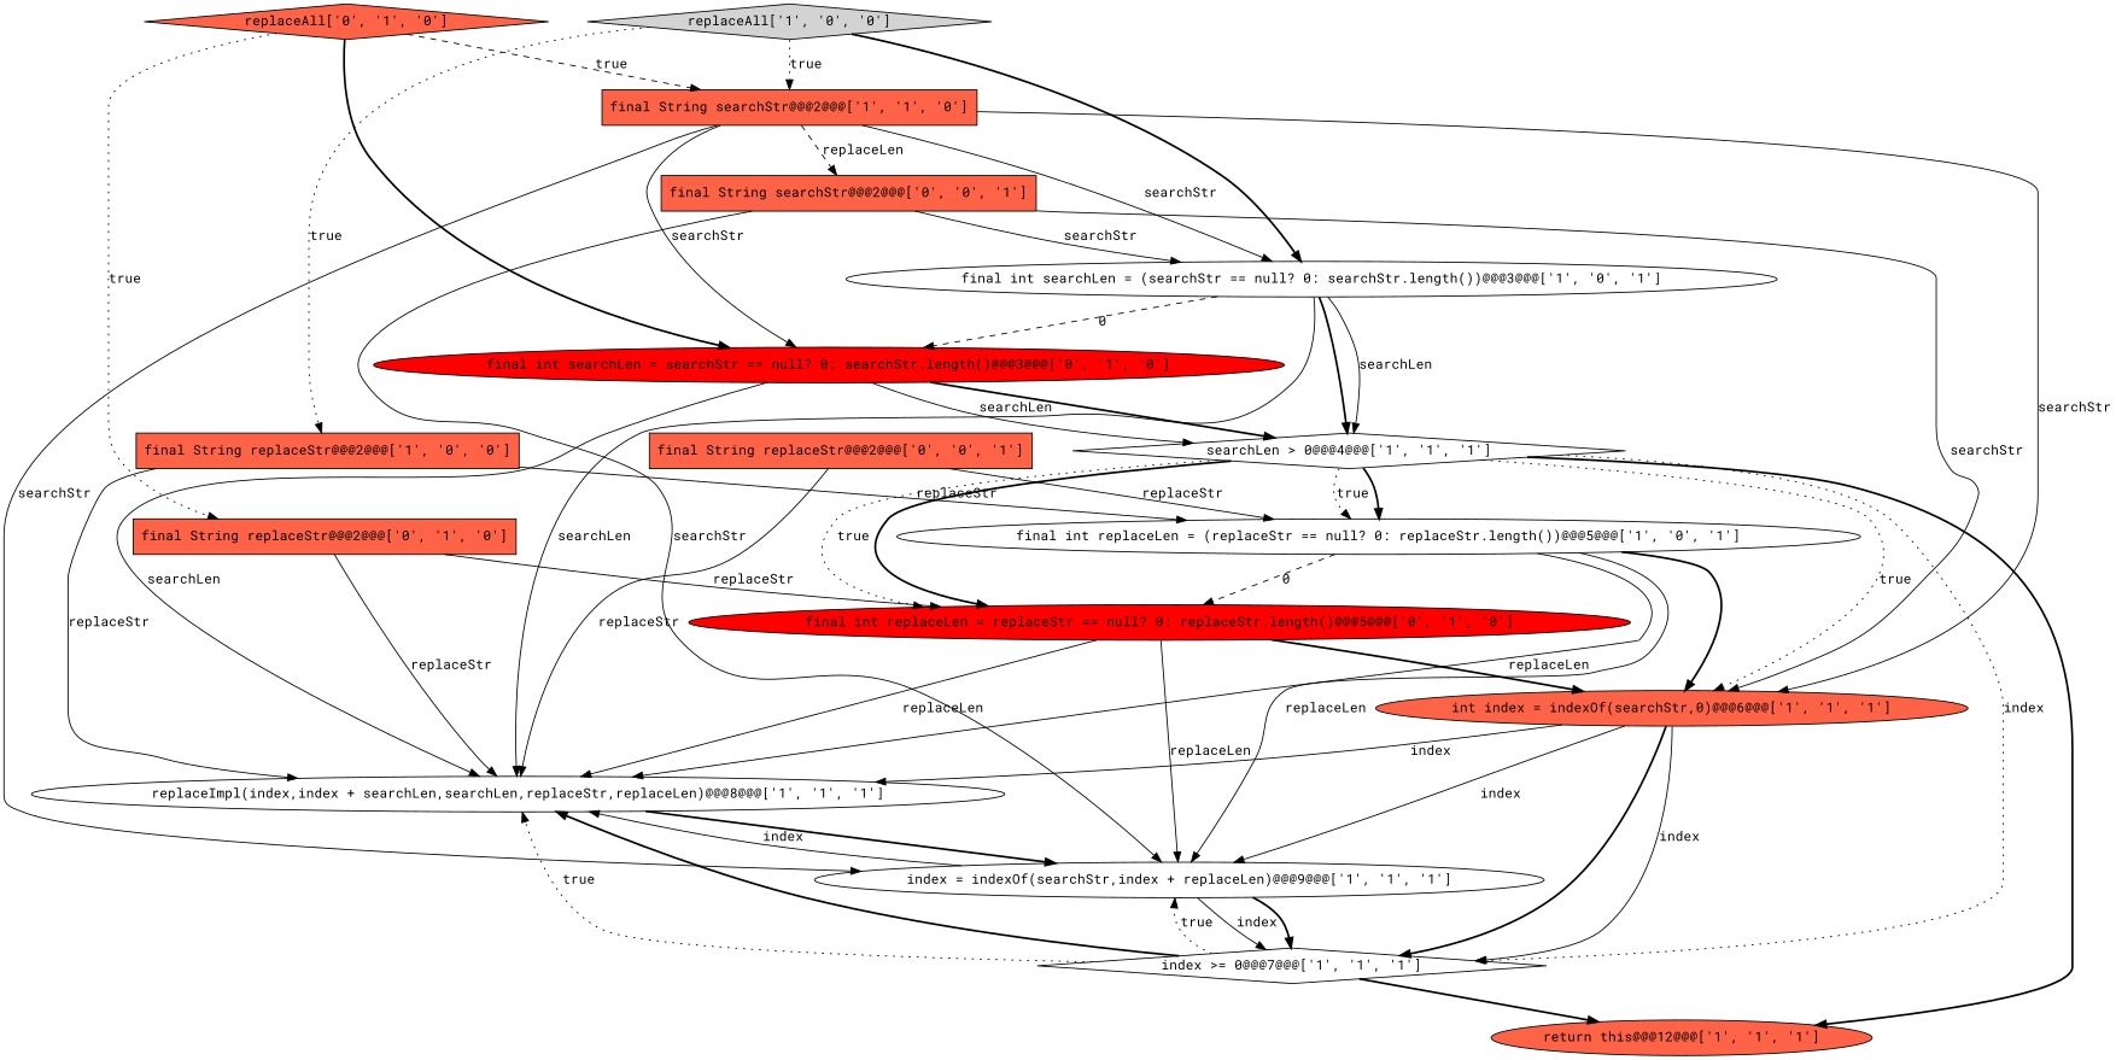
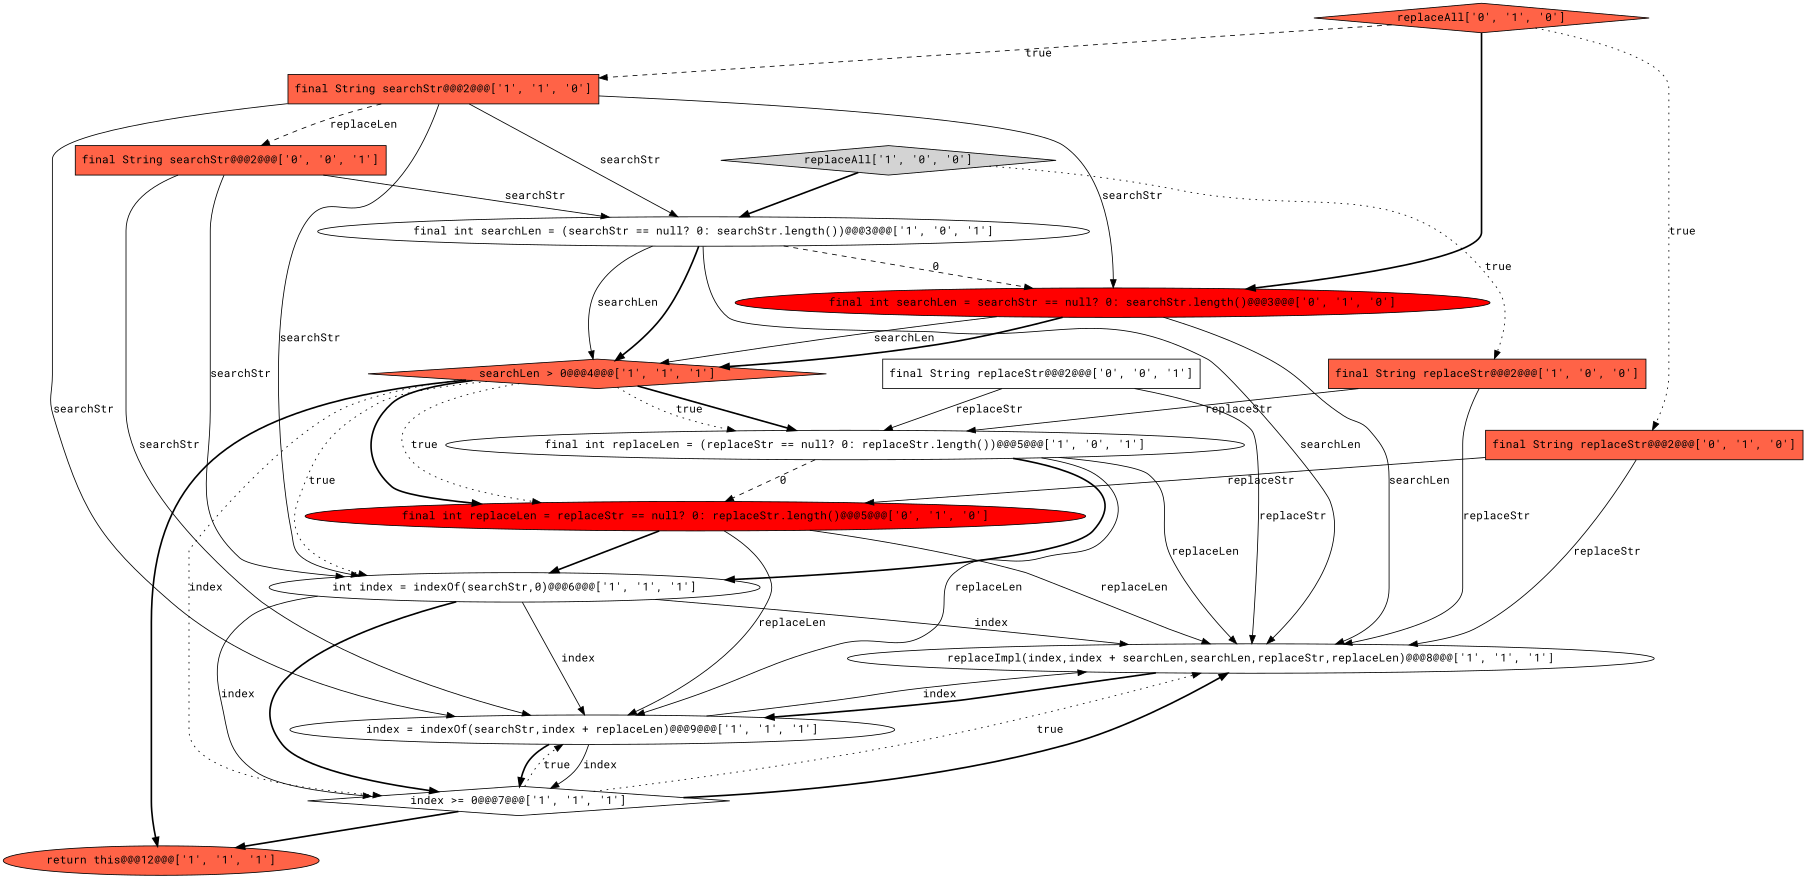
  digraph {
    fontname="Roboto Mono"
    node [fillcolor=tomato fontname="Roboto Mono" shape=ellipse style=filled]
    edge [fontname="Roboto Mono" style=solid]
-   n1 [label="final String replaceStr@@@2@@@['0', '0', '1']" shape=box]
+   n1 [fillcolor=white label="final String replaceStr@@@2@@@['0', '0', '1']" shape=box]
    n2 [fillcolor=white label="final int replaceLen = (replaceStr == null? 0: replaceStr.length())@@@5@@@['1', '0', '1']"]
    n3 [fillcolor=white label="replaceImpl(index,index + searchLen,searchLen,replaceStr,replaceLen)@@@8@@@['1', '1', '1']"]
    n4 [fillcolor=white label="index = indexOf(searchStr,index + replaceLen)@@@9@@@['1', '1', '1']"]
-   n5 [label="int index = indexOf(searchStr,0)@@@6@@@['1', '1', '1']"]
+   n5 [fillcolor=white label="int index = indexOf(searchStr,0)@@@6@@@['1', '1', '1']"]
    n6 [fillcolor=red label="final int replaceLen = replaceStr == null? 0: replaceStr.length()@@@5@@@['0', '1', '0']"]
    n7 [label="final String searchStr@@@2@@@['1', '1', '0']" shape=box]
    n8 [fillcolor=red label="final int searchLen = searchStr == null? 0: searchStr.length()@@@3@@@['0', '1', '0']"]
    n9 [label="final String searchStr@@@2@@@['0', '0', '1']" shape=box]
    n10 [fillcolor=white label="final int searchLen = (searchStr == null? 0: searchStr.length())@@@3@@@['1', '0', '1']"]
-   n11 [fillcolor=white label="searchLen > 0@@@4@@@['1', '1', '1']" shape=diamond]
+   n11 [label="searchLen > 0@@@4@@@['1', '1', '1']" shape=diamond]
    n12 [fillcolor=white label="index >= 0@@@7@@@['1', '1', '1']" shape=diamond]
    n13 [label="final String replaceStr@@@2@@@['0', '1', '0']" shape=box]
    n14 [label="return this@@@12@@@['1', '1', '1']"]
    n15 [label="replaceAll['0', '1', '0']" shape=diamond]
    n16 [label="final String replaceStr@@@2@@@['1', '0', '0']" shape=box]
    n17 [fillcolor=lightgray label="replaceAll['1', '0', '0']" shape=diamond]
    n1 -> n2 [label=replaceStr]
    n1 -> n3 [label=replaceStr]
    n2 -> n3 [label=replaceLen]
    n2 -> n4 [label=replaceLen]
    n2 -> n5 [style=bold]
    n2 -> n6 [label=0 style=dashed]
    n3 -> n4 [style=bold]
    n4 -> n3 [label=index]
    n4 -> n12 [label=index]
    n4 -> n12 [style=bold]
    n5 -> n3 [label=index]
    n5 -> n4 [label=index]
    n5 -> n12 [label=index]
    n5 -> n12 [style=bold]
    n6 -> n3 [label=replaceLen]
    n6 -> n4 [label=replaceLen]
    n6 -> n5 [style=bold]
    n7 -> n4 [label=searchStr]
    n7 -> n5 [label=searchStr]
    n7 -> n8 [label=searchStr]
    n7 -> n9 [label=replaceLen style=dashed]
    n7 -> n10 [label=searchStr]
    n8 -> n3 [label=searchLen]
    n8 -> n11 [style=bold]
    n8 -> n11 [label=searchLen]
    n9 -> n4 [label=searchStr]
    n9 -> n5 [label=searchStr]
    n9 -> n10 [label=searchStr]
    n10 -> n3 [label=searchLen]
    n10 -> n8 [label=0 style=dashed]
    n10 -> n11 [style=bold]
    n10 -> n11 [label=searchLen]
    n11 -> n2 [style=bold]
    n11 -> n2 [label=true style=dotted]
    n11 -> n5 [label=true style=dotted]
    n11 -> n6 [style=bold]
    n11 -> n6 [label=true style=dotted]
    n11 -> n12 [label=index style=dotted]
    n11 -> n14 [style=bold]
    n12 -> n3 [label=true style=dotted]
    n12 -> n3 [style=bold]
    n12 -> n4 [label=true style=dotted]
    n12 -> n14 [style=bold]
    n13 -> n3 [label=replaceStr]
    n13 -> n6 [label=replaceStr]
    n15 -> n7 [label=true style=dashed]
    n15 -> n8 [style=bold]
    n15 -> n13 [label=true style=dotted]
    n16 -> n2 [label=replaceStr]
    n16 -> n3 [label=replaceStr]
-   n17 -> n7 [label=true style=dotted]
    n17 -> n10 [style=bold]
    n17 -> n16 [label=true style=dotted]
  }
